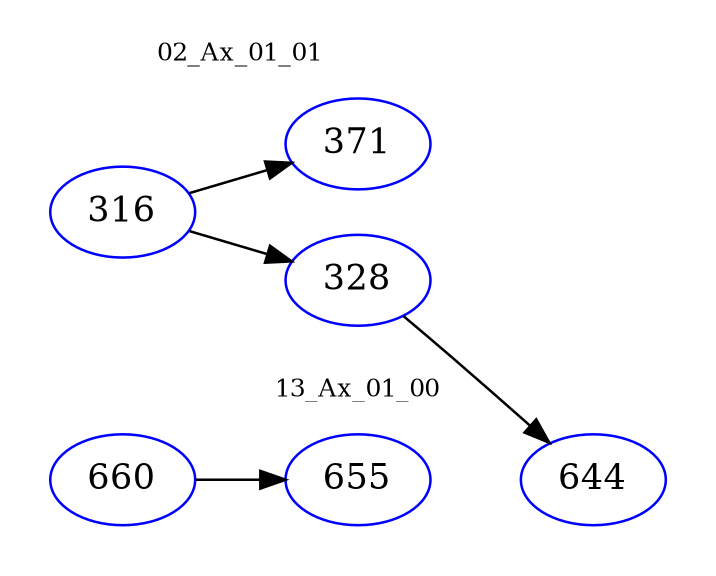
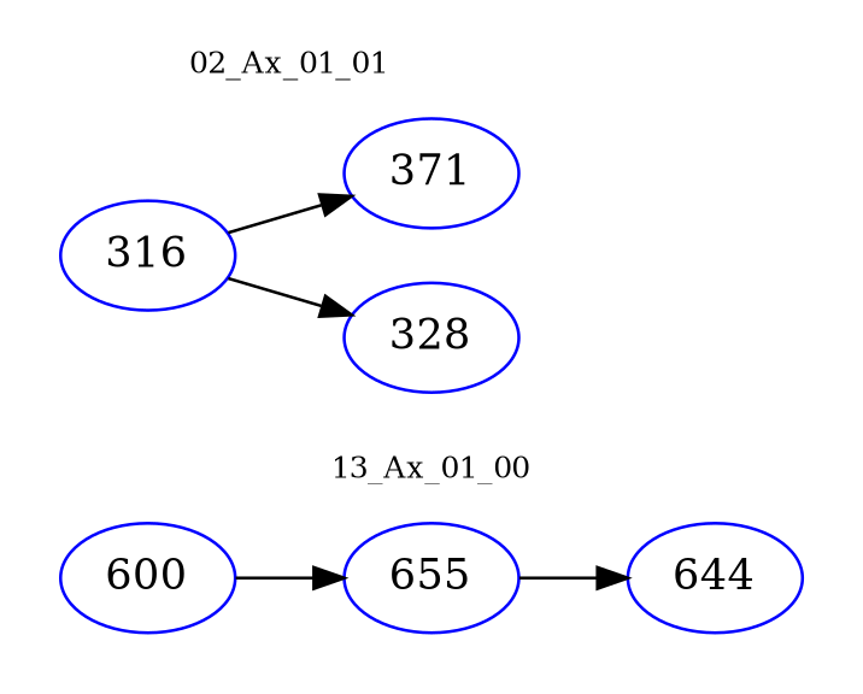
  digraph {
    rankdir=LR
    node [color=blue]
    edge [color=black]
    n1 [label=655]
    n2 [label=644]
-   n3 [label=660]
+   n3 [label=600]
    n4 [label=316]
    n5 [label=328]
    n6 [label=371]
    subgraph cluster_1 {
      color=white
      fontsize=10
      label="13_Ax_01_00"
      n1
      n2
      n3
    }
    subgraph cluster_2 {
      color=white
      fontsize=10
      label="02_Ax_01_01"
      n4
      n5
      n6
    }
-   n5 -> n2
+   n1 -> n2
    n3 -> n1
    n4 -> n5
    n4 -> n6
  }
